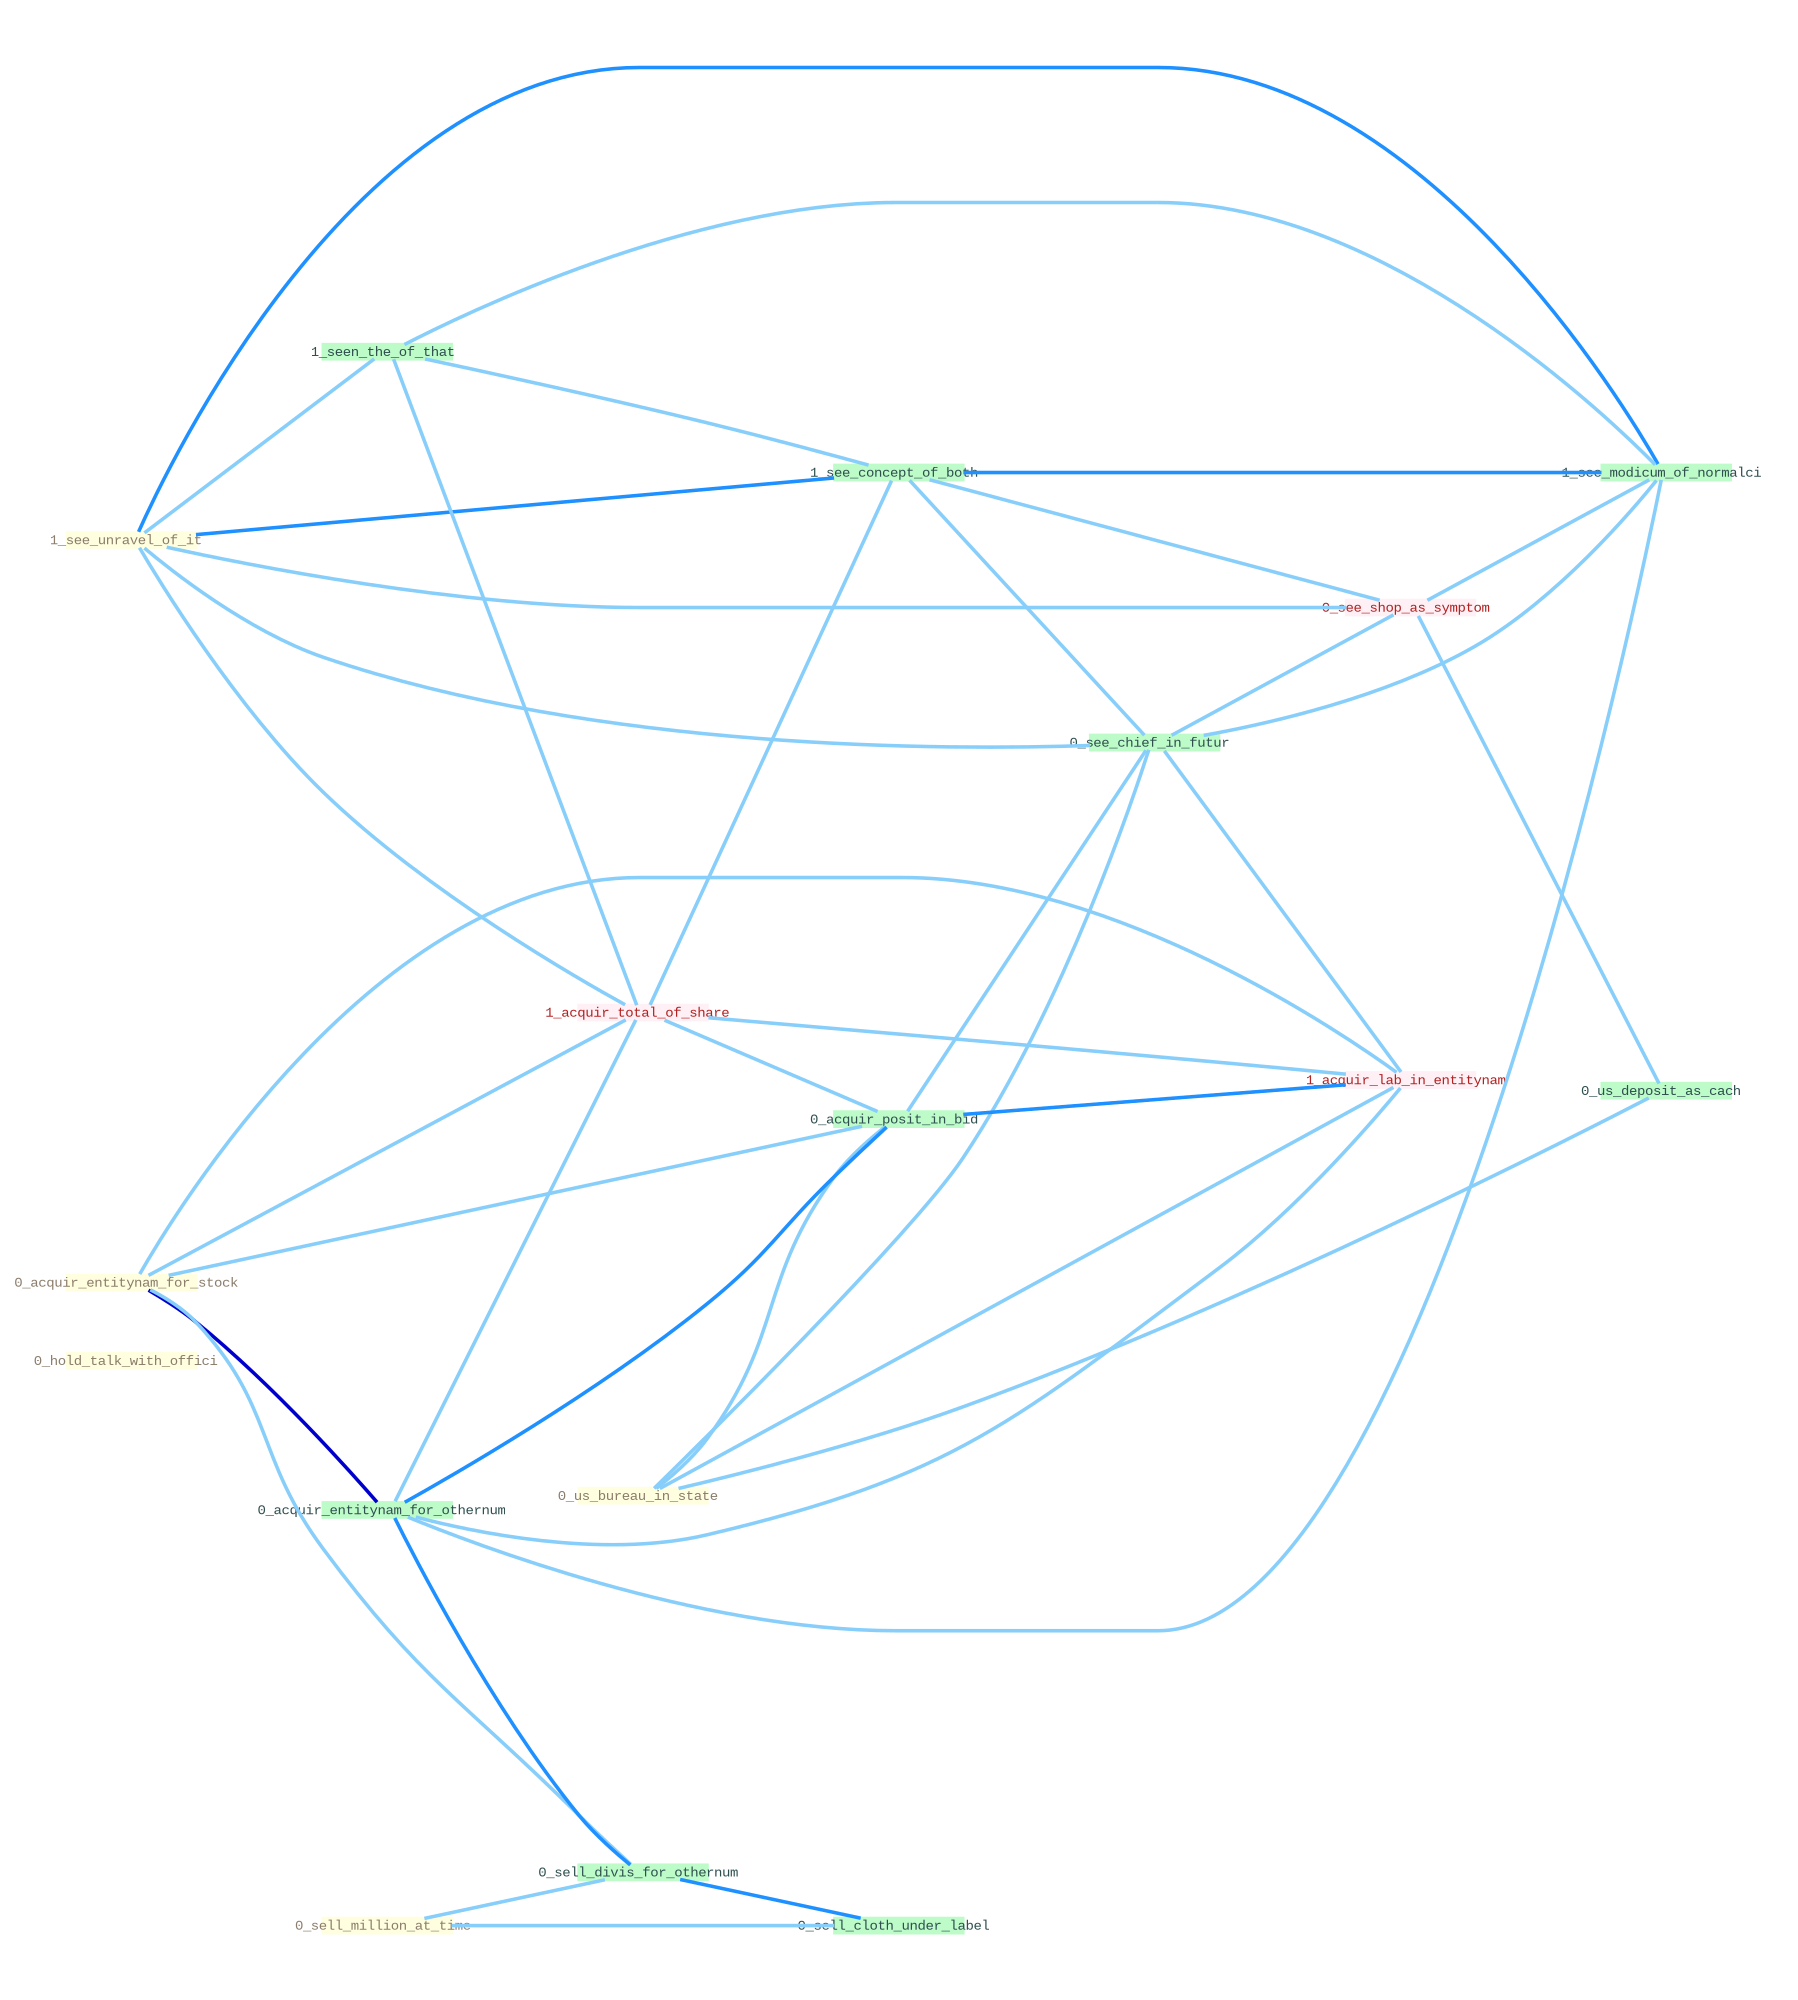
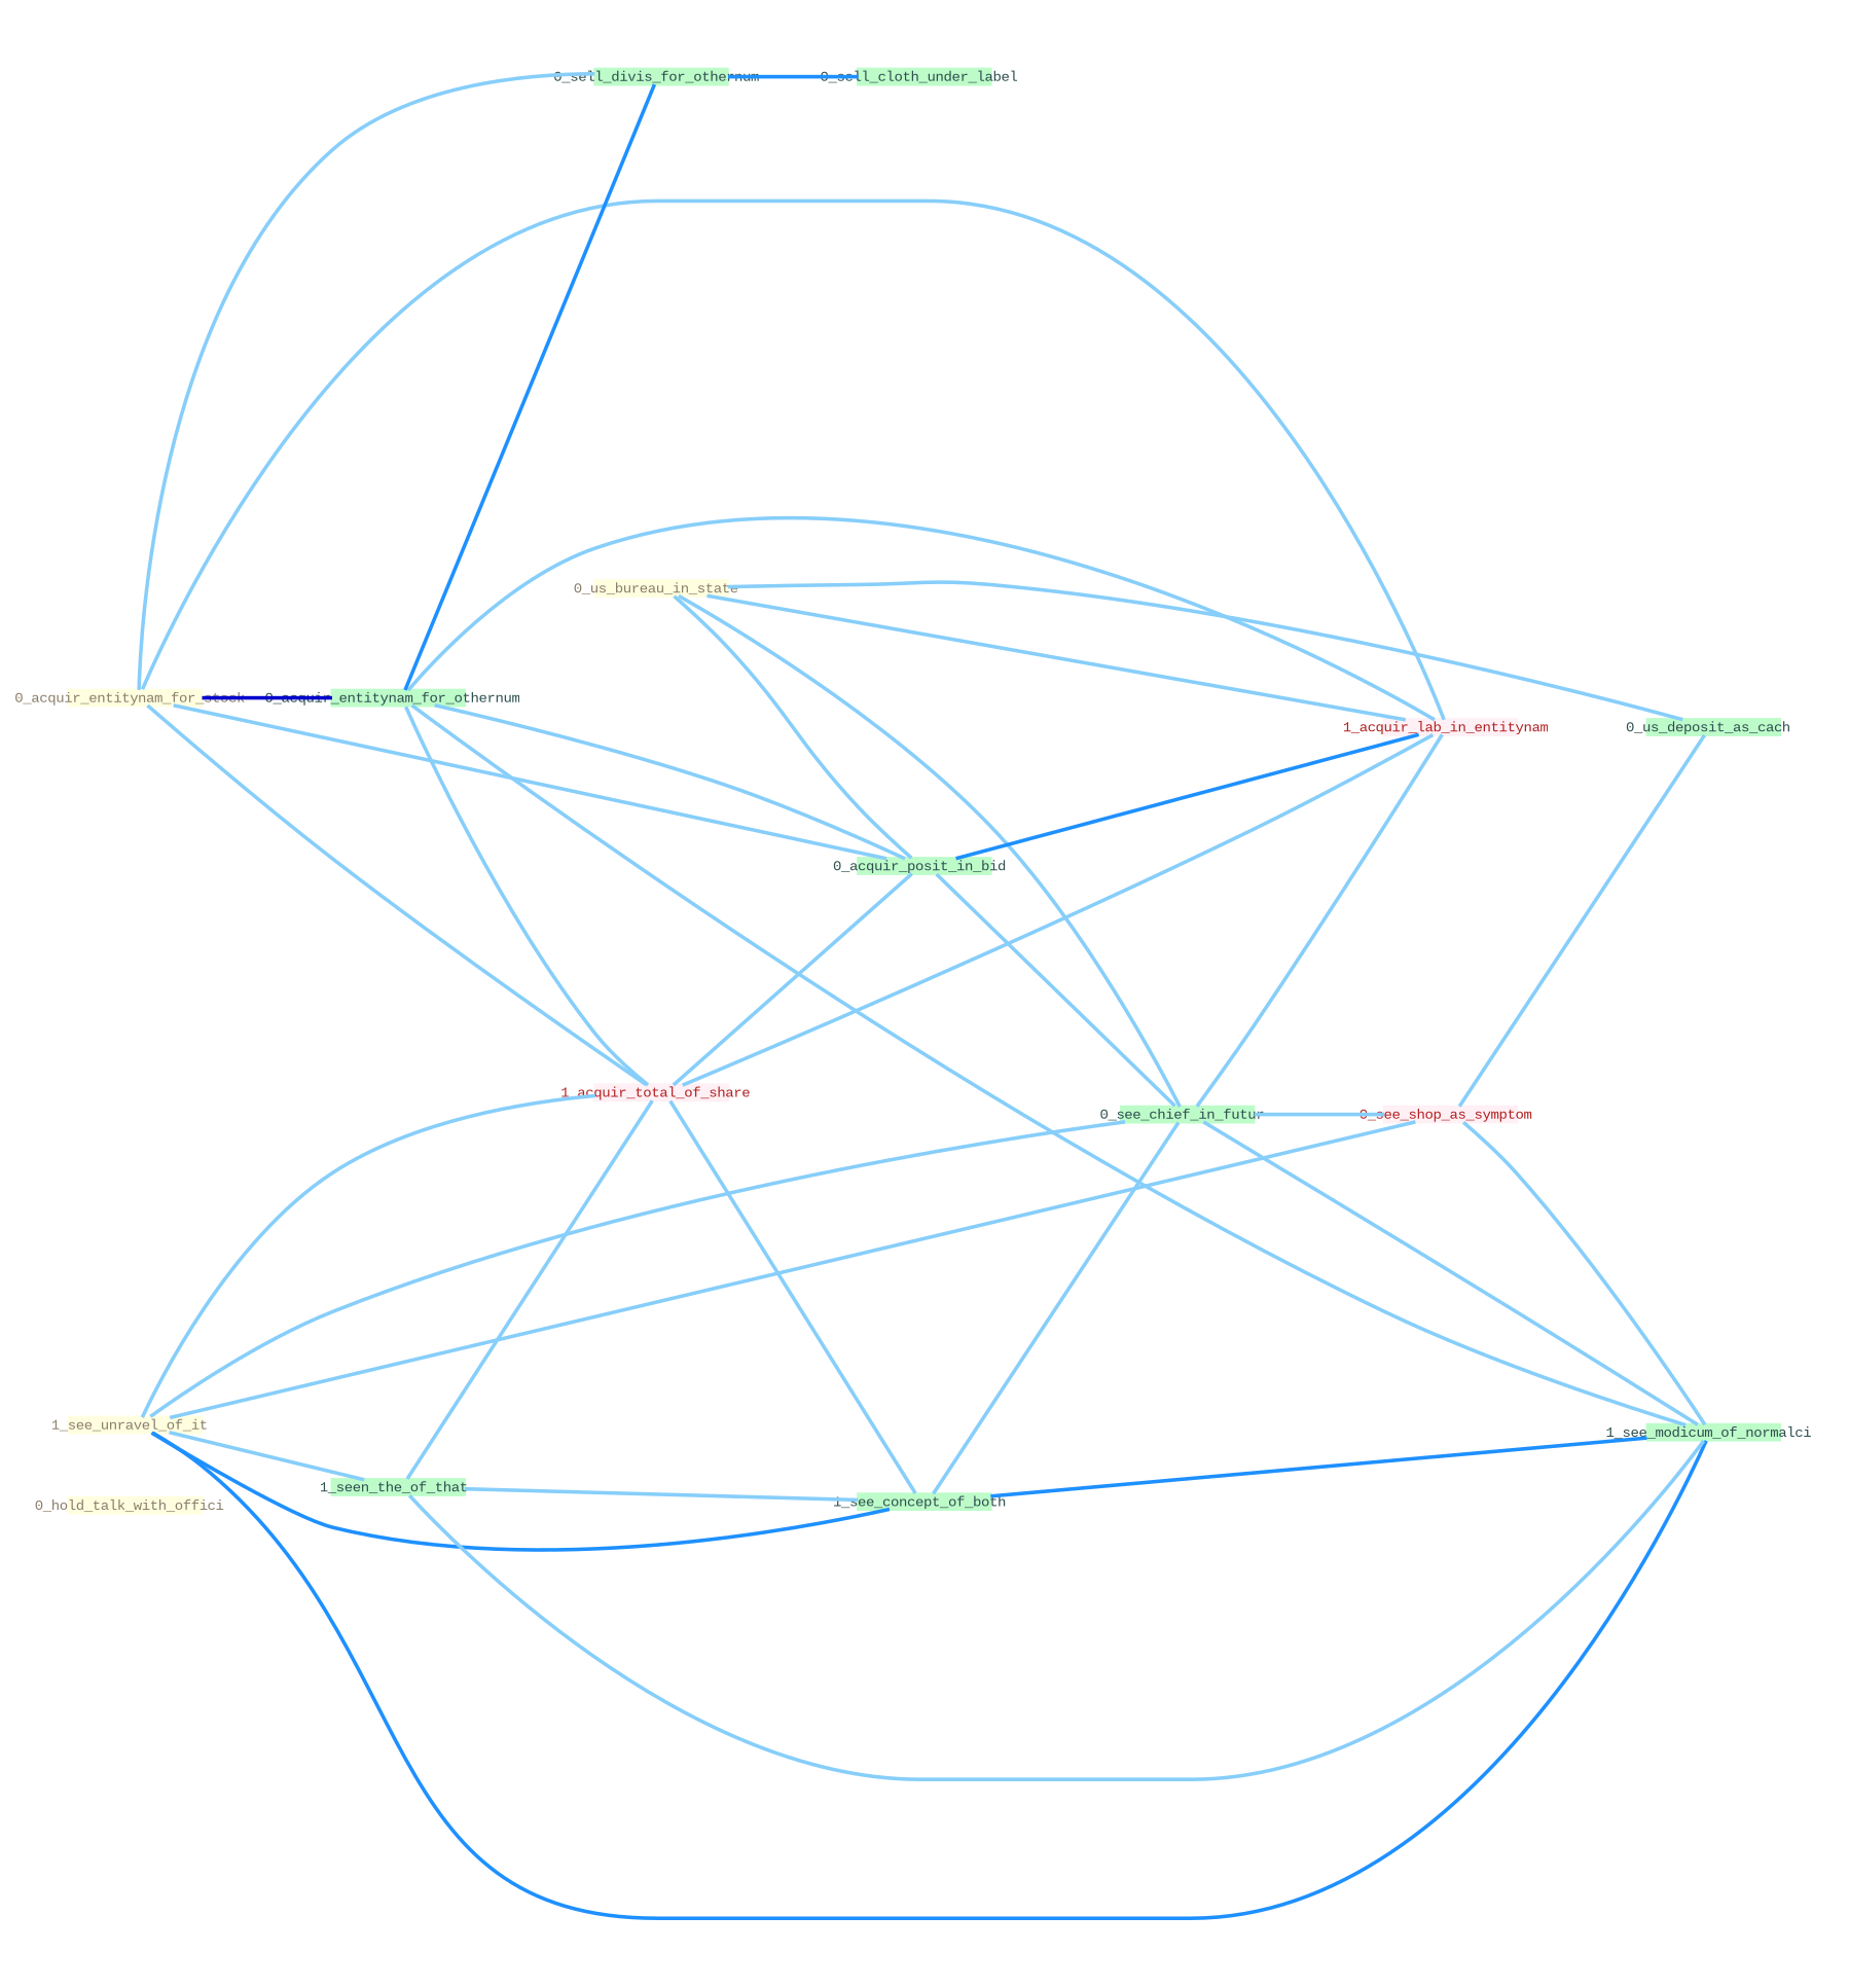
  graph {
    fontname="Liberation Mono"
    rankdir=LR
    node [color="#BDFCC9" fixedsize=true fontcolor="#2f4f4f" fontname="Liberation Mono" fontsize=4 shape=polygon style=filled]
    edge [color="#87cefa" fontname="Liberation Mono" w=1]
    "0_hold_talk_with_offici " [color="#ffffe0" fontcolor="#8b7d6b" height=.06 width=.5]
    "1_see_unravel_of_it " [color="#ffffe0" fontcolor="#8b7d6b" height=.06 width=.5]
    "0_us_bureau_in_state " [color="#ffffe0" fontcolor="#8b7d6b" height=.06 width=.5]
    "0_acquir_entitynam_for_stock " [color="#ffffe0" fontcolor="#8b7d6b" height=.06 width=.5]
-   "0_sell_million_at_time " [color="#ffffe0" fontcolor="#8b7d6b" height=.06 width=.5]
    "1_acquir_total_of_share " [color="#fff0f5" fontcolor="#b22222" height=.06 width=.5]
    "0_see_shop_as_symptom " [color="#fff0f5" fontcolor="#b22222" height=.06 width=.5]
    "1_acquir_lab_in_entitynam " [color="#fff0f5" fontcolor="#b22222" height=.06 width=.5]
    "1_seen_the_of_that " [height=.06 width=.5]
    "1_see_concept_of_both " [height=.06 width=.5]
    "0_see_chief_in_futur " [height=.06 width=.5]
    "1_see_modicum_of_normalci " [height=.06 width=.5]
    "0_acquir_posit_in_bid " [height=.06 width=.5]
    "0_us_deposit_as_cach " [height=.06 width=.5]
    "0_acquir_entitynam_for_othernum " [height=.06 width=.5]
    "0_sell_divis_for_othernum " [height=.06 width=.5]
    "0_sell_cloth_under_label " [height=.06 width=.5]
    subgraph sub_1 {
      "0_hold_talk_with_offici "
      "1_see_unravel_of_it "
      "0_us_bureau_in_state "
      "0_acquir_entitynam_for_stock "
-     "0_sell_million_at_time "
    }
    subgraph sub_2 {
      "1_acquir_total_of_share "
      "0_see_shop_as_symptom "
      "1_acquir_lab_in_entitynam "
    }
    "1_see_unravel_of_it " -- "1_acquir_total_of_share "
    "1_see_unravel_of_it " -- "0_see_shop_as_symptom "
    "1_see_unravel_of_it " -- "1_seen_the_of_that "
    "1_see_unravel_of_it " -- "1_see_concept_of_both " [color="#1e90ff" w=2]
    "1_see_unravel_of_it " -- "0_see_chief_in_futur "
    "1_see_unravel_of_it " -- "1_see_modicum_of_normalci " [color="#1e90ff" w=2]
    "0_us_bureau_in_state " -- "1_acquir_lab_in_entitynam "
    "0_us_bureau_in_state " -- "0_see_chief_in_futur "
    "0_us_bureau_in_state " -- "0_acquir_posit_in_bid "
    "0_us_bureau_in_state " -- "0_us_deposit_as_cach "
    "0_acquir_entitynam_for_stock " -- "1_acquir_total_of_share "
    "0_acquir_entitynam_for_stock " -- "1_acquir_lab_in_entitynam "
    "0_acquir_entitynam_for_stock " -- "0_acquir_posit_in_bid "
    "0_acquir_entitynam_for_stock " -- "0_acquir_entitynam_for_othernum " [color="#0000cd" w=3]
    "0_acquir_entitynam_for_stock " -- "0_sell_divis_for_othernum "
-   "0_sell_million_at_time " -- "0_sell_divis_for_othernum "
-   "0_sell_million_at_time " -- "0_sell_cloth_under_label "
    "1_acquir_total_of_share " -- "1_acquir_lab_in_entitynam "
    "1_acquir_total_of_share " -- "1_see_concept_of_both "
    "1_acquir_total_of_share " -- "0_acquir_posit_in_bid "
    "0_see_shop_as_symptom " -- "1_see_modicum_of_normalci "
    "0_see_shop_as_symptom " -- "0_us_deposit_as_cach "
    "1_seen_the_of_that " -- "1_acquir_total_of_share "
    "1_seen_the_of_that " -- "1_see_concept_of_both "
    "1_seen_the_of_that " -- "1_see_modicum_of_normalci "
-   "1_see_concept_of_both " -- "0_see_shop_as_symptom "
    "1_see_concept_of_both " -- "0_see_chief_in_futur "
    "1_see_concept_of_both " -- "1_see_modicum_of_normalci " [color="#1e90ff" w=2]
    "0_see_chief_in_futur " -- "0_see_shop_as_symptom "
    "0_see_chief_in_futur " -- "1_acquir_lab_in_entitynam "
    "0_see_chief_in_futur " -- "1_see_modicum_of_normalci "
    "0_acquir_posit_in_bid " -- "1_acquir_lab_in_entitynam " [color="#1e90ff" w=2]
    "0_acquir_posit_in_bid " -- "0_see_chief_in_futur "
    "0_acquir_entitynam_for_othernum " -- "1_acquir_total_of_share "
    "0_acquir_entitynam_for_othernum " -- "1_acquir_lab_in_entitynam "
    "0_acquir_entitynam_for_othernum " -- "1_see_modicum_of_normalci "
-   "0_acquir_entitynam_for_othernum " -- "0_acquir_posit_in_bid " [color="#1e90ff"]
+   "0_acquir_entitynam_for_othernum " -- "0_acquir_posit_in_bid "
    "0_acquir_entitynam_for_othernum " -- "0_sell_divis_for_othernum " [color="#1e90ff" w=2]
    "0_sell_divis_for_othernum " -- "0_sell_cloth_under_label " [color="#1e90ff"]
  }
